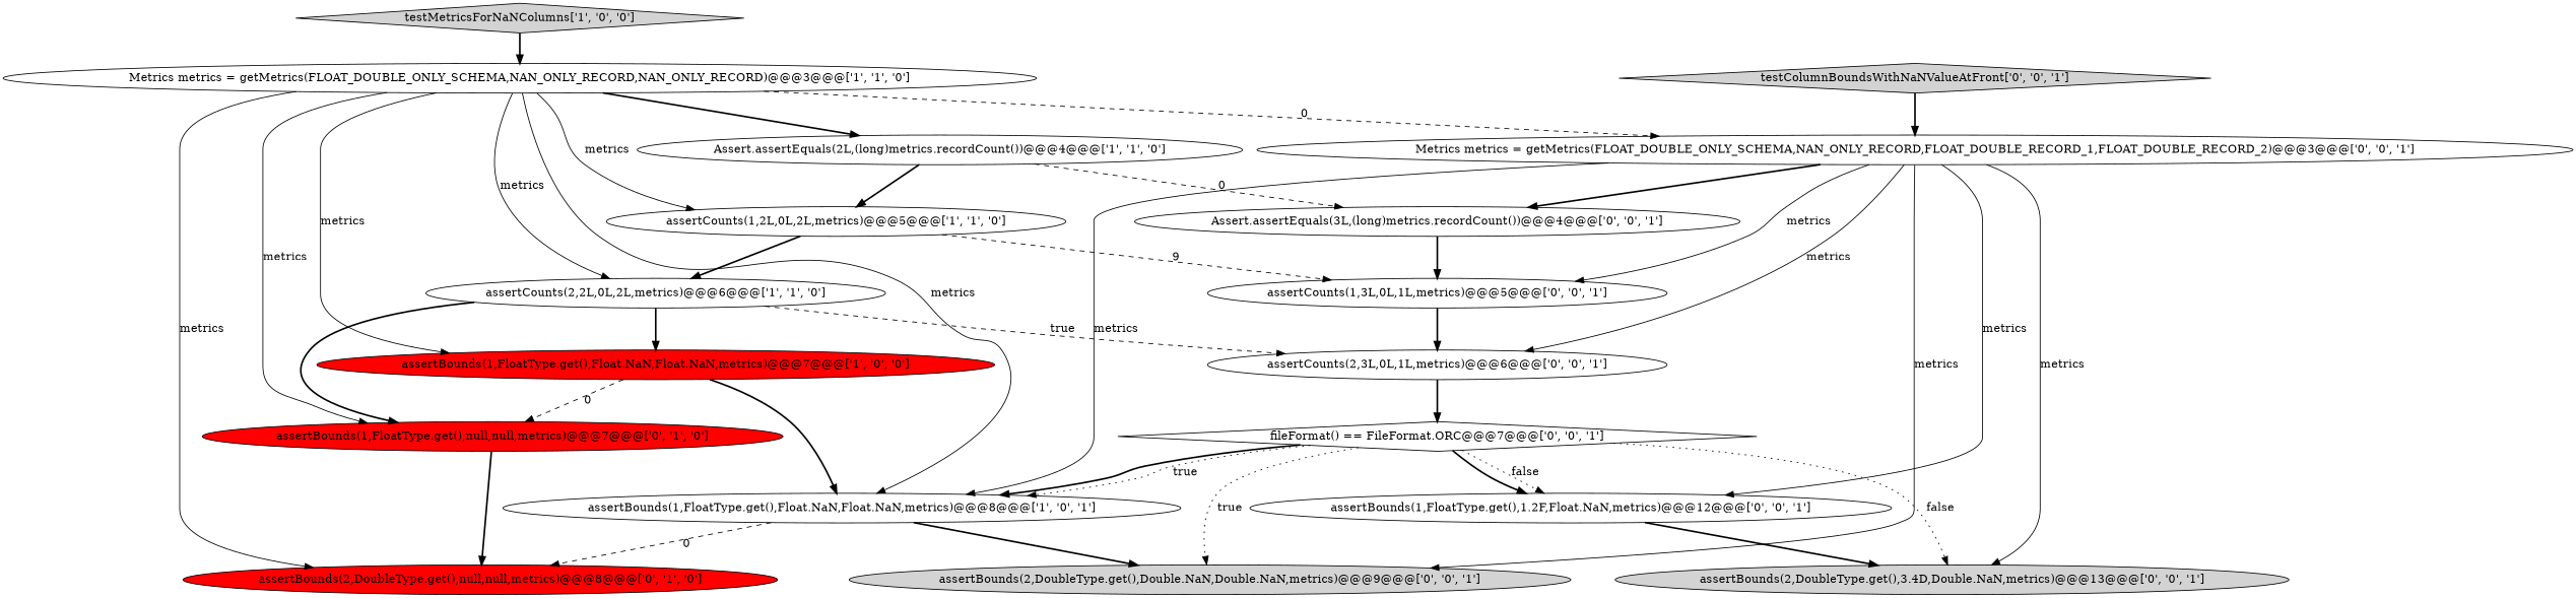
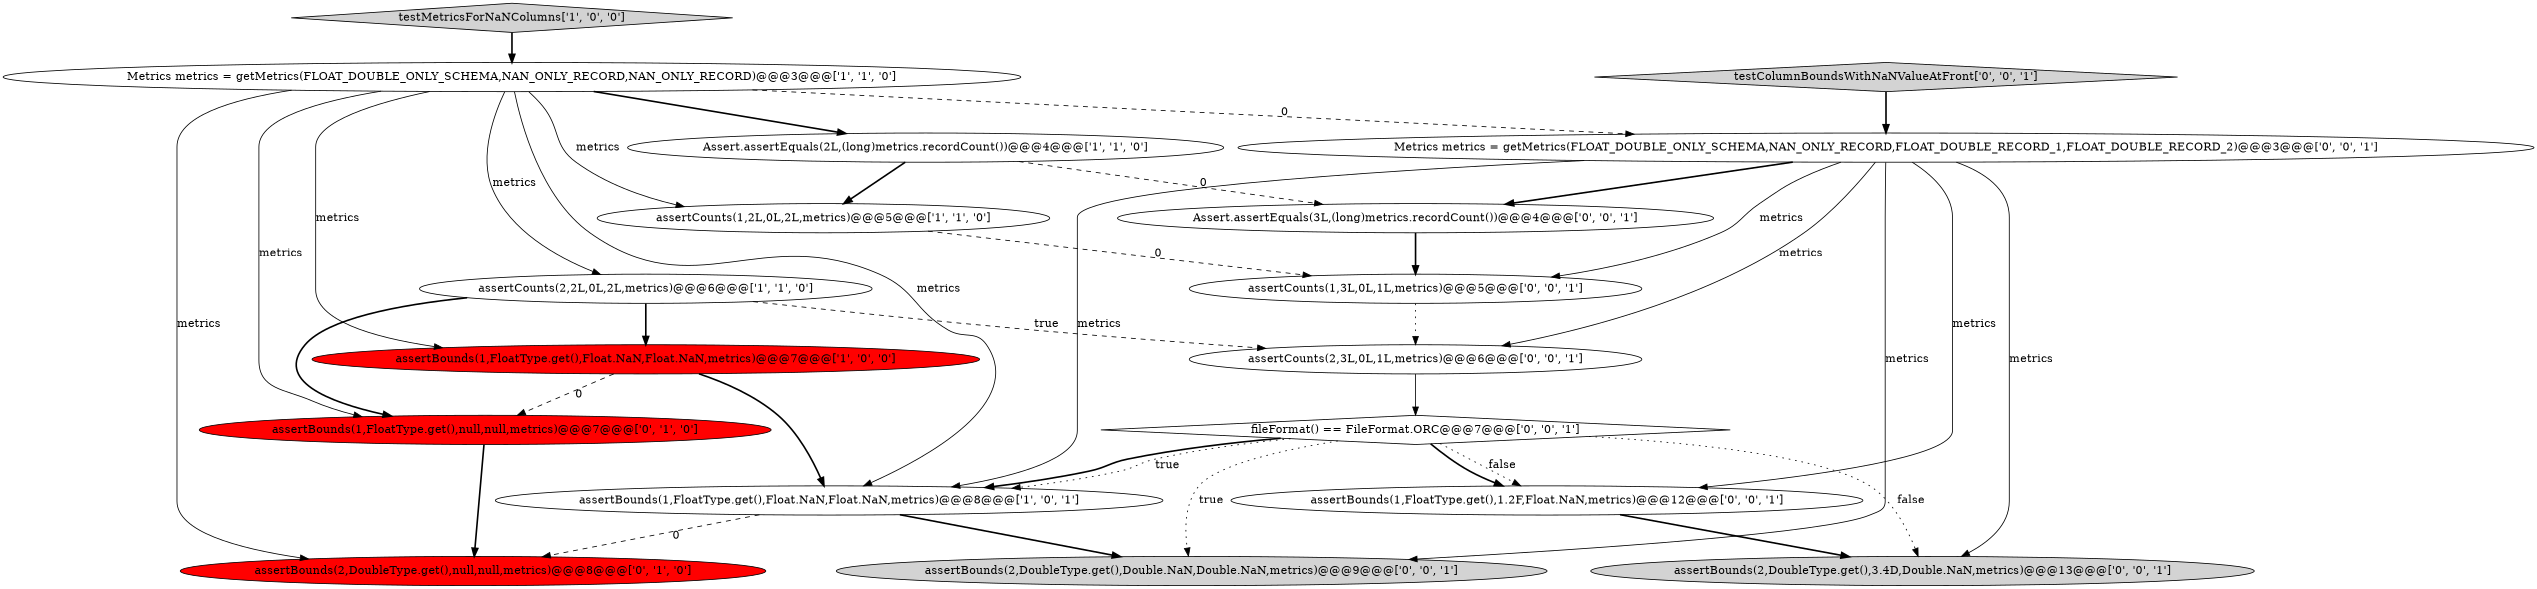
  digraph {
    node [fillcolor=white shape=ellipse style=filled]
    edge [style=bold]
    n1 [fillcolor=red label="assertBounds(1,FloatType.get(),Float.NaN,Float.NaN,metrics)@@@7@@@['1', '0', '0']"]
    n2 [label="assertBounds(1,FloatType.get(),Float.NaN,Float.NaN,metrics)@@@8@@@['1', '0', '1']"]
    n3 [fillcolor=red label="assertBounds(1,FloatType.get(),null,null,metrics)@@@7@@@['0', '1', '0']"]
    n4 [fillcolor=red label="assertBounds(2,DoubleType.get(),null,null,metrics)@@@8@@@['0', '1', '0']"]
    n5 [fillcolor=lightgray label="assertBounds(2,DoubleType.get(),Double.NaN,Double.NaN,metrics)@@@9@@@['0', '0', '1']"]
    n6 [label="Assert.assertEquals(3L,(long)metrics.recordCount())@@@4@@@['0', '0', '1']"]
    n7 [label="assertCounts(1,3L,0L,1L,metrics)@@@5@@@['0', '0', '1']"]
    n8 [label="assertCounts(2,3L,0L,1L,metrics)@@@6@@@['0', '0', '1']"]
    n9 [fillcolor=lightgray label="testMetricsForNaNColumns['1', '0', '0']" shape=diamond]
    n10 [label="Metrics metrics = getMetrics(FLOAT_DOUBLE_ONLY_SCHEMA,NAN_ONLY_RECORD,NAN_ONLY_RECORD)@@@3@@@['1', '1', '0']"]
    n11 [label="Metrics metrics = getMetrics(FLOAT_DOUBLE_ONLY_SCHEMA,NAN_ONLY_RECORD,FLOAT_DOUBLE_RECORD_1,FLOAT_DOUBLE_RECORD_2)@@@3@@@['0', '0', '1']"]
    n12 [label="assertCounts(1,2L,0L,2L,metrics)@@@5@@@['1', '1', '0']"]
    n13 [label="Assert.assertEquals(2L,(long)metrics.recordCount())@@@4@@@['1', '1', '0']"]
    n14 [label="assertCounts(2,2L,0L,2L,metrics)@@@6@@@['1', '1', '0']"]
    n15 [label="fileFormat() == FileFormat.ORC@@@7@@@['0', '0', '1']" shape=diamond]
    n16 [fillcolor=lightgray label="assertBounds(2,DoubleType.get(),3.4D,Double.NaN,metrics)@@@13@@@['0', '0', '1']"]
    n17 [label="assertBounds(1,FloatType.get(),1.2F,Float.NaN,metrics)@@@12@@@['0', '0', '1']"]
    n18 [fillcolor=lightgray label="testColumnBoundsWithNaNValueAtFront['0', '0', '1']" shape=diamond]
    n1 -> n2
    n1 -> n3 [label=0 style=dashed]
    n2 -> n4 [label=0 style=dashed]
    n2 -> n5
    n3 -> n4
    n6 -> n7
-   n7 -> n8
-   n8 -> n15
+   n7 -> n8 [style=dotted]
+   n8 -> n15 [style=solid]
    n9 -> n10
    n10 -> n1 [label=metrics style=solid]
    n10 -> n2 [label=metrics style=solid]
    n10 -> n3 [label=metrics style=solid]
    n10 -> n4 [label=metrics style=solid]
    n10 -> n11 [label=0 style=dashed]
    n10 -> n12 [label=metrics style=solid]
    n10 -> n13
    n10 -> n14 [label=metrics style=solid]
    n11 -> n2 [label=metrics style=solid]
    n11 -> n5 [label=metrics style=solid]
    n11 -> n6
    n11 -> n7 [label=metrics style=solid]
    n11 -> n8 [label=metrics style=solid]
    n11 -> n16 [label=metrics style=solid]
    n11 -> n17 [label=metrics style=solid]
-   n12 -> n7 [label=9 style=dashed]
-   n12 -> n14
+   n12 -> n7 [label=0 style=dashed]
    n13 -> n6 [label=0 style=dashed]
    n13 -> n12
    n14 -> n1
    n14 -> n3
    n14 -> n8 [label=true style=dashed]
    n15 -> n2
    n15 -> n2 [label=true style=dotted]
    n15 -> n5 [label=true style=dotted]
    n15 -> n16 [label=false style=dotted]
    n15 -> n17 [label=false style=dotted]
    n15 -> n17
    n17 -> n16
    n18 -> n11
  }
